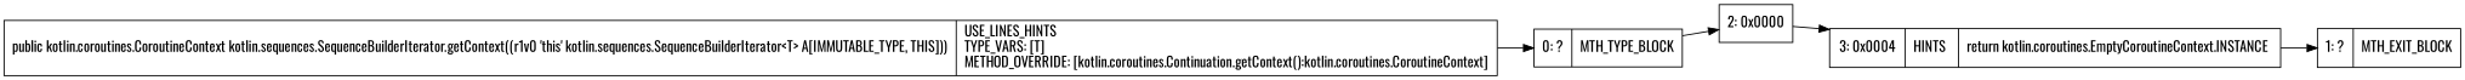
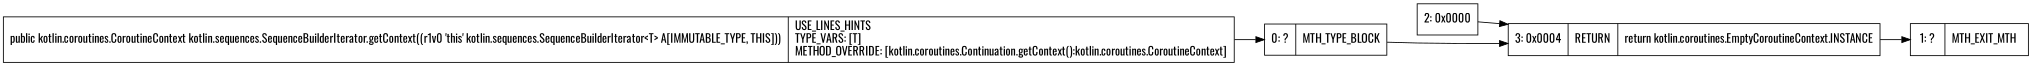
  digraph {
    fontname=Oswald
    rankdir=LR
    node [fontname=Oswald shape=record]
    edge [fontname=Oswald]
    n1 [label="{0\:\ ?|MTH_TYPE_BLOCK\l}"]
    n2 [label="{2\:\ 0x0000}"]
-   n3 [label="{3\:\ 0x0004|HINTS\l|return kotlin.coroutines.EmptyCoroutineContext.INSTANCE\l}"]
-   n4 [label="{1\:\ ?|MTH_EXIT_BLOCK\l}"]
+   n3 [label="{3\:\ 0x0004|RETURN\l|return kotlin.coroutines.EmptyCoroutineContext.INSTANCE\l}"]
+   n4 [label="{1\:\ ?|MTH_EXIT_MTH\l}"]
    n5 [label="{public kotlin.coroutines.CoroutineContext kotlin.sequences.SequenceBuilderIterator.getContext((r1v0 'this' kotlin.sequences.SequenceBuilderIterator\<T\> A[IMMUTABLE_TYPE, THIS]))  | USE_LINES_HINTS\lTYPE_VARS: [T]\lMETHOD_OVERRIDE: [kotlin.coroutines.Continuation.getContext():kotlin.coroutines.CoroutineContext]\l}"]
-   n1 -> n2
+   n1 -> n3
    n2 -> n3
    n3 -> n4
    n5 -> n1
  }
